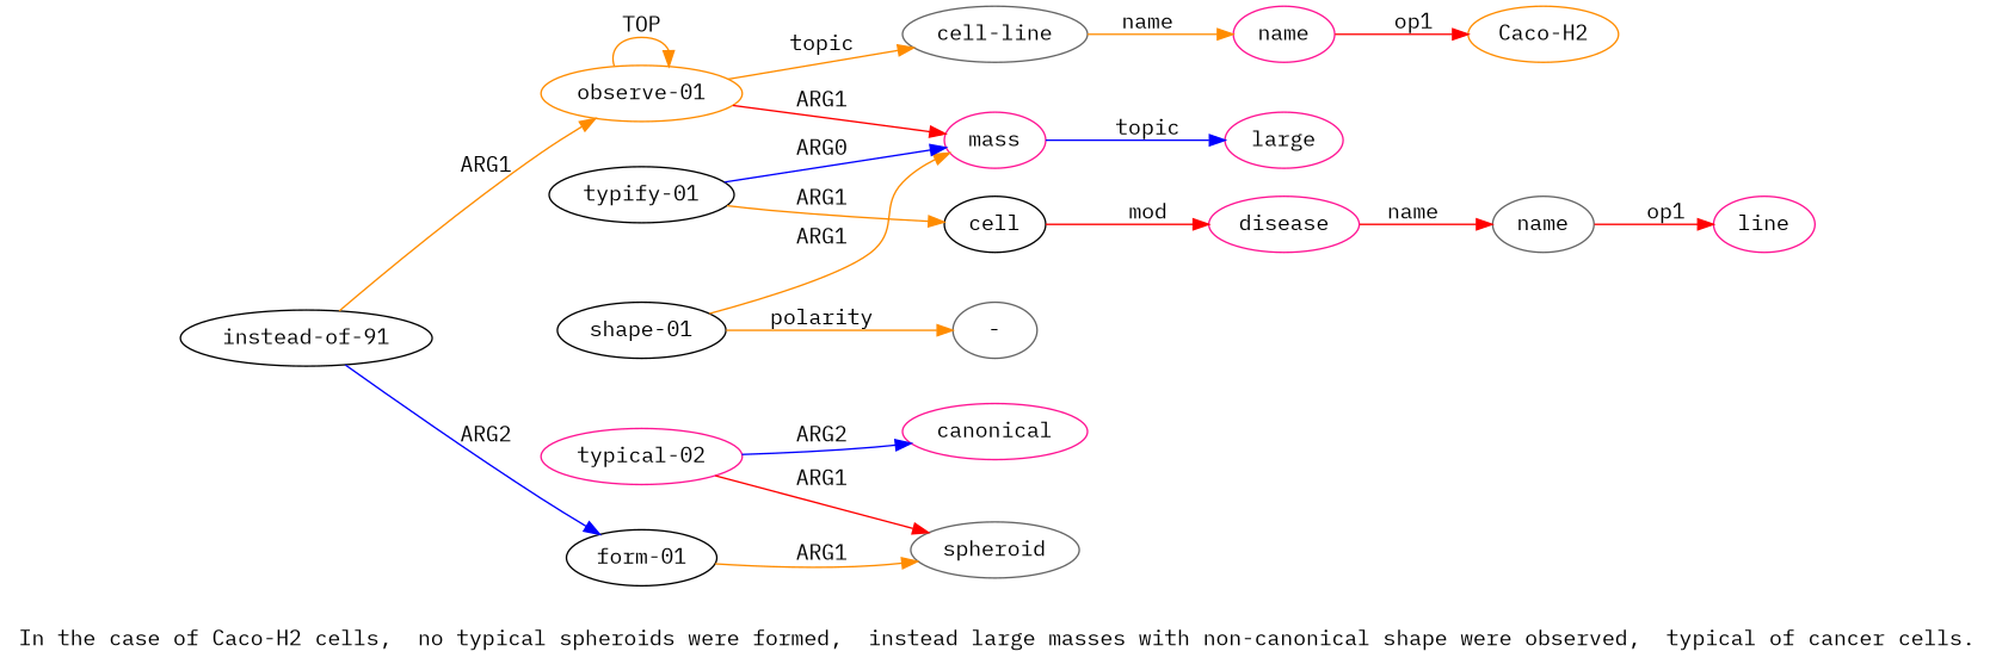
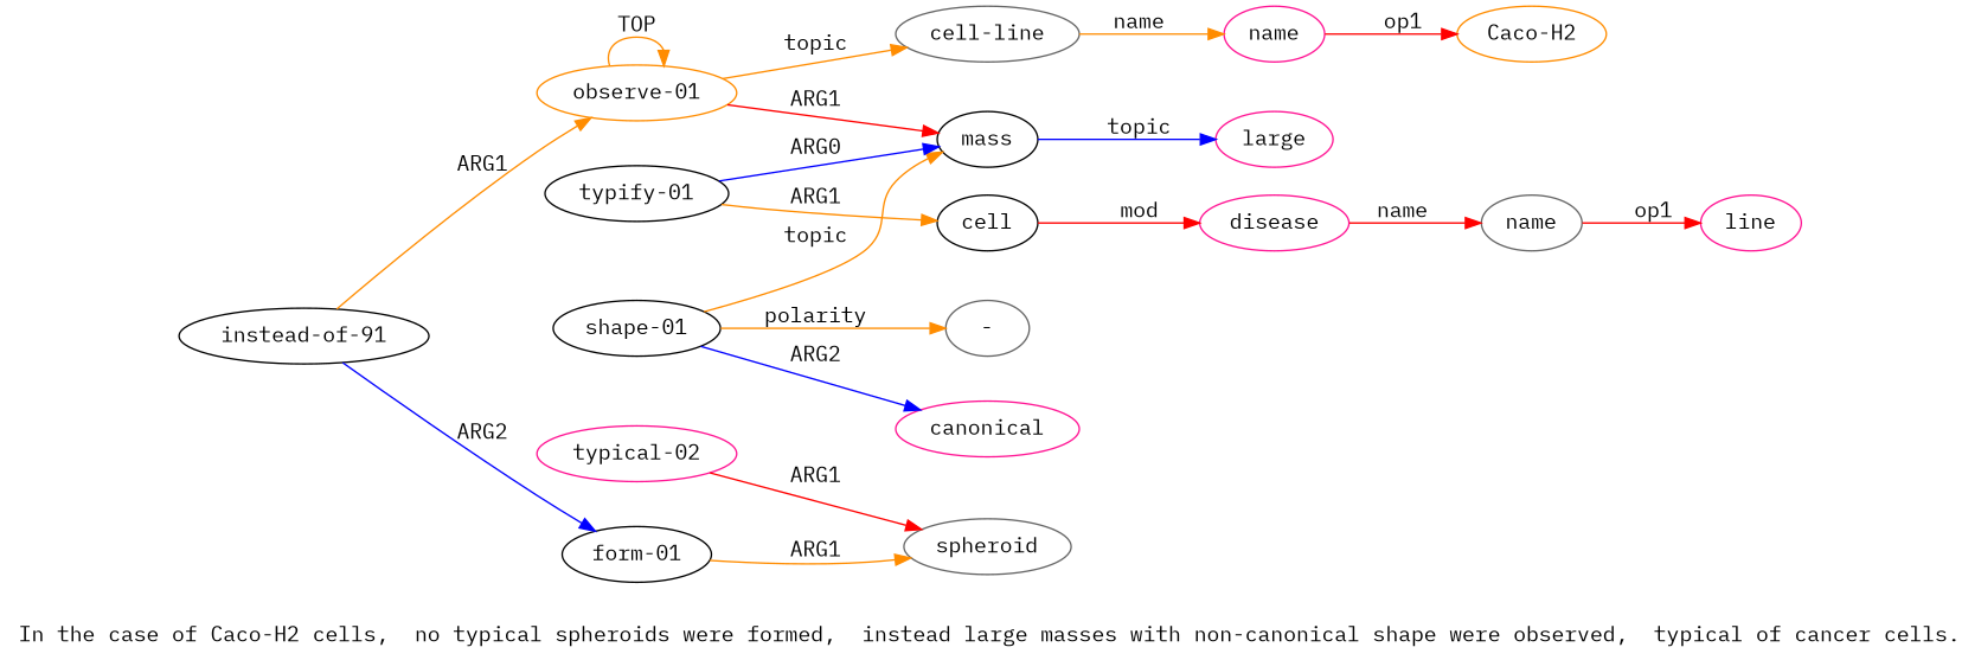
  digraph {
    fontname="IBM Plex Mono"
    label="In the case of Caco-H2 cells,  no typical spheroids were formed,  instead large masses with non-canonical shape were observed,  typical of cancer cells."
    rankdir=LR
    node [color=deeppink fontname="IBM Plex Mono" gold_ind=-1 gold_label=name test_ind=-1 test_label=name]
    edge [color=darkorange fontname="IBM Plex Mono" gold_label=ARG1 test_label=ARG1]
    n1 [gold_ind=14 label=name test_ind=14]
    n2 [color=darkorange gold_label="Caco-H2" label="Caco-H2" test_label="Caco-H2"]
    n3 [color=gray40 gold_label="-" label="-" test_label="-"]
    n4 [color=gray40 gold_ind=11 gold_label=spheroid label=spheroid test_ind=11 test_label=spheroid]
    n5 [color=black gold_ind=10 gold_label="form-01" label="form-01" test_ind=10 test_label="form-01"]
    n6 [color=gray40 gold_ind=13 gold_label="cell-line" label="cell-line" test_ind=13 test_label="cell-line"]
    n7 [gold_ind=12 gold_label="typical-02" label="typical-02" test_ind=12 test_label="typical-02"]
    n8 [gold_label=cancer label=line test_label=cancer]
-   n9 [gold_ind=1 gold_label=mass label=mass test_ind=1 test_label=mass]
+   n9 [color=black gold_ind=1 gold_label=mass label=mass test_ind=1 test_label=mass]
    n10 [gold_ind=2 gold_label=large label=large test_ind=2 test_label=large]
    n11 [color=darkorange gold_ind=0 gold_label="observe-01" label="observe-01" test_ind=0 test_label="observe-01"]
    n12 [color=black gold_ind=3 gold_label="shape-01" label="shape-01" test_ind=3 test_label="shape-01"]
    n13 [gold_ind=4 gold_label=canonical label=canonical test_ind=4 test_label=canonical]
    n14 [color=black gold_ind=5 gold_label="typify-01" label="typify-01" test_ind=5 test_label="typify-01"]
    n15 [color=black gold_ind=6 gold_label=cell label=cell test_ind=6 test_label=cell]
    n16 [gold_ind=7 gold_label=disease label=disease test_ind=7 test_label=disease]
    n17 [color=gray40 gold_ind=8 label=name test_ind=8]
    n18 [color=black gold_ind=9 gold_label="instead-of-91" label="instead-of-91" test_ind=9 test_label="instead-of-91"]
    n1 -> n2 [color=red gold_label=op1 label=op1 test_label=op1]
    n5 -> n4 [label=ARG1]
    n6 -> n1 [gold_label=name label=name test_label=name]
    n7 -> n4 [color=red label=ARG1]
    n9 -> n10 [color=blue gold_label=mod label=topic test_label=mod]
    n11 -> n6 [gold_label=topic label=topic test_label=topic]
    n11 -> n9 [color=red label=ARG1]
    n11 -> n11 [gold_label=TOP label=TOP test_label=TOP]
    n12 -> n3 [gold_label=polarity label=polarity test_label=polarity]
-   n12 -> n9 [label=ARG1]
-   n7 -> n13 [color=blue gold_label=ARG2 label=ARG2 test_label=ARG2]
+   n12 -> n9 [label=topic]
+   n12 -> n13 [color=blue gold_label=ARG2 label=ARG2 test_label=ARG2]
    n14 -> n9 [color=blue gold_label=ARG0 label=ARG0 test_label=ARG0]
    n14 -> n15 [label=ARG1]
    n15 -> n16 [color=red gold_label=mod label=mod test_label=mod]
    n16 -> n17 [color=red gold_label=name label=name test_label=name]
    n17 -> n8 [color=red gold_label=op1 label=op1 test_label=op1]
    n18 -> n5 [color=blue gold_label=ARG2 label=ARG2 test_label=ARG2]
    n18 -> n11 [label=ARG1]
  }
